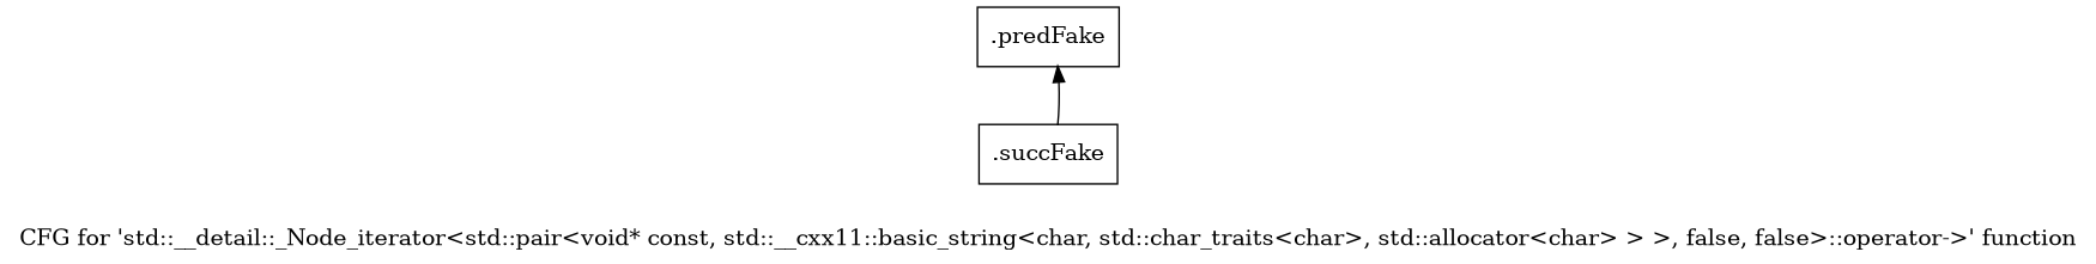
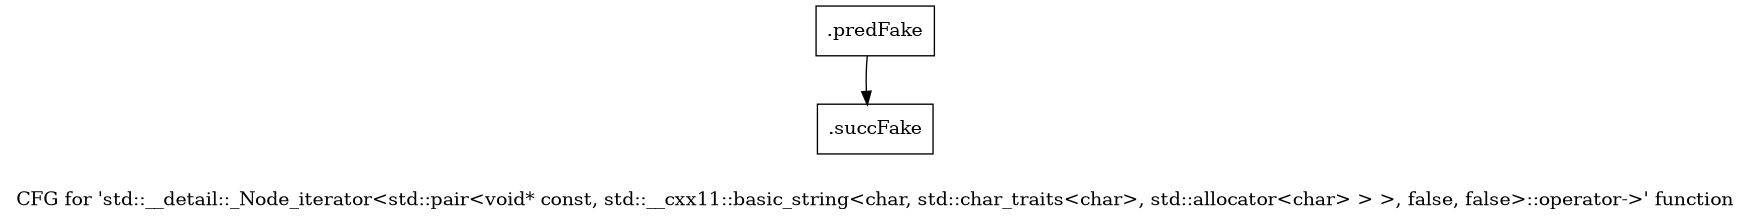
  digraph {
    label="CFG for 'std::__detail::_Node_iterator\<std::pair\<void* const, std::__cxx11::basic_string\<char, std::char_traits\<char\>, std::allocator\<char\> \> \>, false, false\>::operator-\>' function"
    node [shape=record]
    n1 [label="{.predFake}"]
    n2 [filename="/media/miguel/NewVolume/Linux/Xilinx/Vitis_HLS/2020.2/tps/lnx64/gcc-6.2.0/lib/gcc/x86_64-pc-linux-gnu/6.2.0/../../../../include/c++/6.2.0/bits/hashtable_policy.h" label="{.succFake}" linenumber=362]
-   n2 -> n1 [execusionnum=2 filename="/media/miguel/NewVolume/Linux/Xilinx/Vitis_HLS/2020.2/tps/lnx64/gcc-6.2.0/lib/gcc/x86_64-pc-linux-gnu/6.2.0/../../../../include/c++/6.2.0/bits/hashtable_policy.h"]
+   n1 -> n2 [execusionnum=2 filename="/media/miguel/NewVolume/Linux/Xilinx/Vitis_HLS/2020.2/tps/lnx64/gcc-6.2.0/lib/gcc/x86_64-pc-linux-gnu/6.2.0/../../../../include/c++/6.2.0/bits/hashtable_policy.h"]
  }
